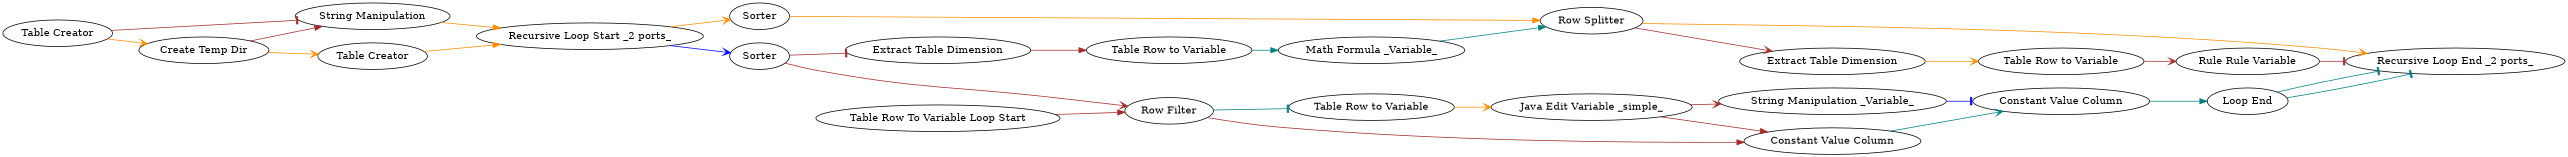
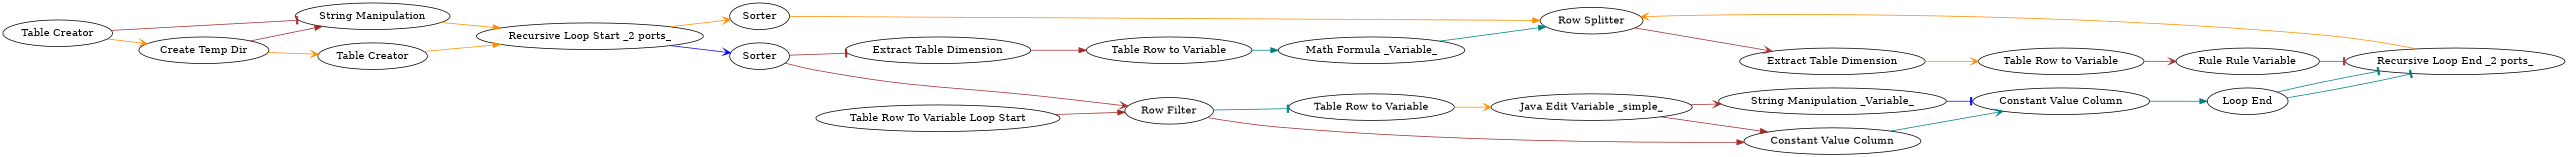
  digraph {
    fontname="DejaVu Serif"
    rankdir=LR
    node [fontname="DejaVu Serif"]
    edge [arrowhead=vee color=brown fontname="DejaVu Serif"]
    n1 [label="Table Creator"]
    n2 [label="Create Temp Dir"]
    n3 [label="String Manipulation"]
    n4 [label="Table Creator"]
    n5 [label="Recursive Loop Start _2 ports_"]
    n6 [label=Sorter]
    n7 [label=Sorter]
    n8 [label="Row Splitter"]
    n9 [label="Extract Table Dimension"]
    n10 [label="Row Filter"]
    n11 [label="Recursive Loop End _2 ports_"]
    n12 [label="Extract Table Dimension"]
    n13 [label="Table Row to Variable"]
    n14 [label="Table Row to Variable"]
    n15 [label="Constant Value Column"]
    n16 [label="Math Formula _Variable_"]
    n17 [label="Table Row To Variable Loop Start"]
    n18 [label="Java Edit Variable _simple_"]
    n19 [label="Constant Value Column"]
    n20 [label="Loop End"]
    n21 [label="String Manipulation _Variable_"]
    n22 [label="Rule Rule Variable"]
    n23 [label="Table Row to Variable"]
    n1 -> n2 [color=darkorange]
    n1 -> n3 [arrowhead=tee]
    n2 -> n3 [arrowhead=normal]
    n2 -> n4 [color=darkorange]
    n3 -> n5 [arrowhead=normal color=darkorange]
    n4 -> n5 [arrowhead=normal color=darkorange]
    n5 -> n6 [color=darkorange]
    n5 -> n7 [color=blue]
    n6 -> n8 [arrowhead=normal color=darkorange]
    n7 -> n9 [arrowhead=tee]
    n7 -> n10
-   n8 -> n11 [color=darkorange]
+   n11 -> n8 [color=darkorange]
    n8 -> n12
    n9 -> n13 [arrowhead=normal]
    n10 -> n14 [arrowhead=tee color=teal]
    n10 -> n15 [arrowhead=normal]
    n12 -> n23 [color=darkorange]
    n13 -> n16 [arrowhead=normal color=teal]
    n14 -> n18 [color=darkorange]
    n15 -> n19 [color=teal]
    n16 -> n8 [arrowhead=normal color=teal]
    n17 -> n10 [arrowhead=normal]
    n18 -> n15 [arrowhead=normal]
    n18 -> n21
    n19 -> n20 [arrowhead=normal color=teal]
    n20 -> n11 [arrowhead=tee color=teal]
    n20 -> n11 [arrowhead=tee color=teal]
    n21 -> n19 [arrowhead=tee color=blue]
    n22 -> n11 [arrowhead=tee]
    n23 -> n22
  }
